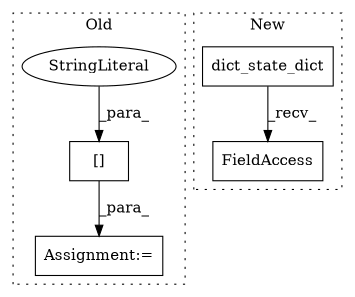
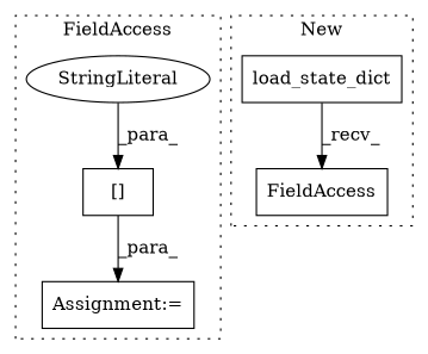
  digraph {
    node [shape=box]
    n1 [a=2 l="11,1" label="[]" s="13555,13573"]
    n2 [a=45 l=7 label=StringLiteral s=13566 shape=ellipse]
    n3 [a=7 l=1 label="Assignment:=" s=13554]
-   n4 [a=32 l="16,1" label=dict_state_dict s="14405,14444"]
+   n4 [a=32 l="16,1" label=load_state_dict s="14405,14444"]
    n5 [a=22 l=15 label=FieldAccess s=14389]
    subgraph cluster_1 {
-     label=Old
+     label=FieldAccess
      style=dotted
      n1
      n2
      n3
    }
    subgraph cluster_2 {
      label=New
      style=dotted
      n4
      n5
    }
    n1 -> n3 [label=_para_]
    n2 -> n1 [label=_para_]
    n4 -> n5 [label=_recv_]
  }
